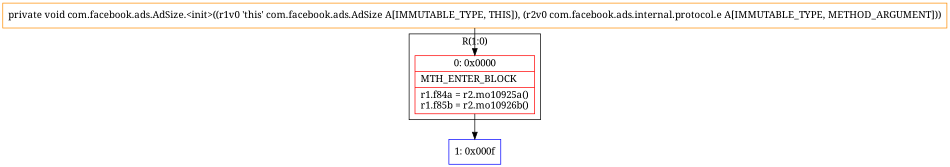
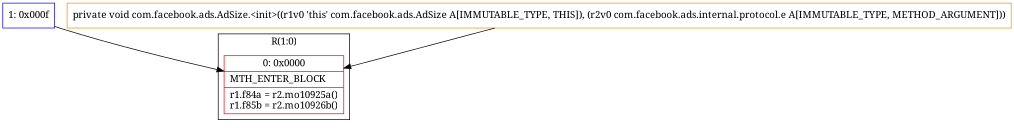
  digraph {
    fontname="Noto Serif"
    node [shape=record fontname="Noto Serif"]
    edge [arrowhead=normal fontname="Noto Serif"]
    n1 [color=red label="{0\:\ 0x0000|MTH_ENTER_BLOCK\l|r1.f84a = r2.mo10925a()\lr1.f85b = r2.mo10926b()\l}"]
    n2 [color=blue label="{1\:\ 0x000f}"]
    n3 [label="{private void com.facebook.ads.AdSize.\<init\>((r1v0 'this' com.facebook.ads.AdSize A[IMMUTABLE_TYPE, THIS]), (r2v0 com.facebook.ads.internal.protocol.e A[IMMUTABLE_TYPE, METHOD_ARGUMENT])) }" color=darkorange]
    subgraph cluster_1 {
      label="R(1:0)"
      n1
    }
-   n1 -> n2
+   n2 -> n1
    n3 -> n1
  }
